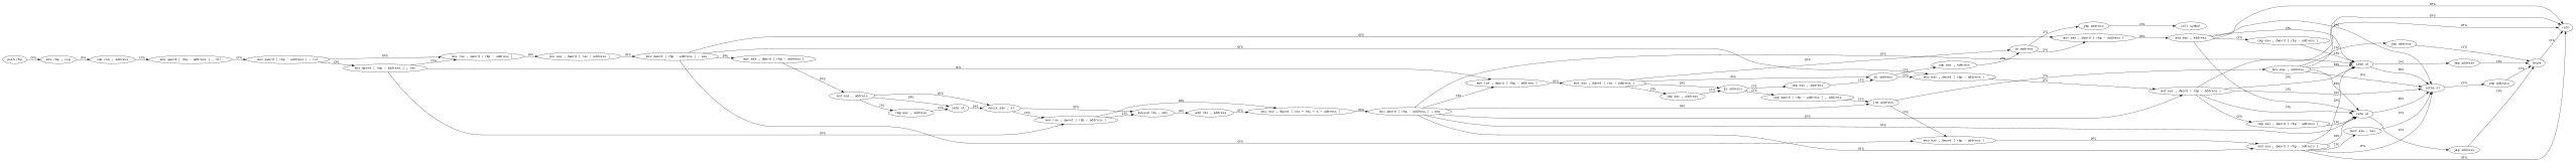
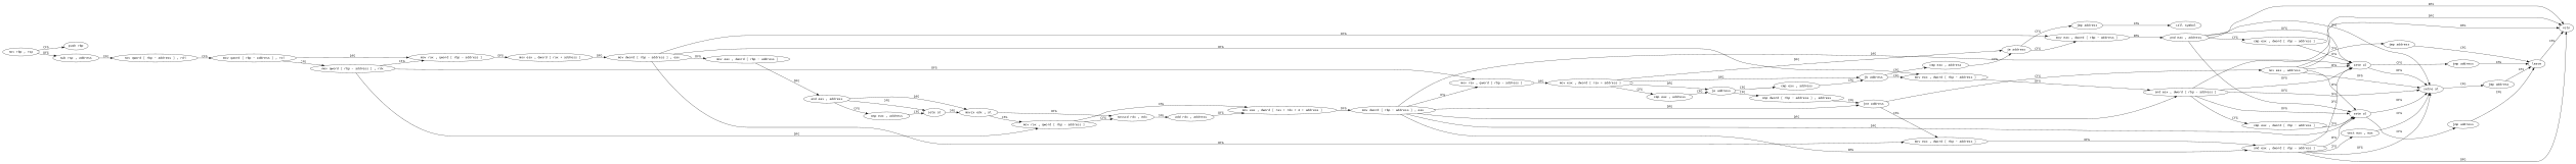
  digraph {
    fontname="Source Code Pro"
    rankdir=LR
    node [fontname="Source Code Pro"]
    edge [fontname="Source Code Pro"]
    n1 [label="push rbp"]
    n2 [label="mov rbp , rsp"]
    n3 [label="sub rsp , address"]
    n4 [label="mov qword [ rbp - address ] , rdi"]
    n5 [label="mov qword [ rbp - address ] , rsi"]
    n6 [label="mov qword [ rbp - address ] , rdx"]
    n7 [label="mov rax , qword [ rbp - address ]"]
    n8 [label="mov rax , qword [ rbp - address ]"]
    n9 [label="mov rax , qword [ rbp - address ]"]
    n10 [label="mov eax , dword [ rax + address ]"]
    n11 [label="movsxd rdx , edx"]
    n12 [label="mov eax , dword [ rax + rdx * 4 + address ]"]
    n13 [label="mov eax , dword [ rax + address ]"]
    n14 [label="mov dword [ rbp - address ] , eax"]
    n15 [label="mov eax , dword [ rbp - address ]"]
    n16 [label="mov eax , dword [ rbp - address ]"]
    n17 [label="mov eax , dword [ rbp - address ]"]
    n18 [label="mov eax , dword [ rbp - address ]"]
    n19 [label="and eax , address"]
    n20 [label="and eax , dword [ rbp - address ]"]
    n21 [label="and eax , dword [ rbp - address ]"]
    n22 [label="and eax , address"]
    n23 [label="cmp eax , address"]
    n24 [label="sete al"]
    n25 [label="movzx edx , al"]
    n26 [label="add rdx , address"]
    n27 [label="mov dword [ rbp - address ] , eax"]
    n28 [label="jne address"]
    n29 [label="sete al"]
    n30 [label="sete al"]
    n31 [label="mov eax , address"]
    n32 [label="setne al"]
    n33 [label=retn]
    n34 [label="test eax , eax"]
    n35 [label="cmp eax , dword [ rbp - address ]"]
    n36 [label="jmp address"]
    n37 [label="jmp address"]
    n38 [label="cmp eax , address"]
    n39 [label="je address"]
    n40 [label="jb address"]
    n41 [label="je address"]
    n42 [label="cmp dword [ rbp - address ] , address"]
    n43 [label="cmp eax , address"]
    n44 [label="cmp eax , address"]
    n45 [label="jmp address"]
    n46 [label="jmp address"]
    n47 [label="jmp address"]
    n48 [label=leave]
    n49 [label="call symbol"]
    n50 [label="cmp eax , dword [ rbp - address ]"]
-   n1 -> n2 [label=CFG]
+   n2 -> n1 [label=CFG]
    n2 -> n3 [label=DFG]
    n3 -> n4 [label=CFG]
    n4 -> n5 [label=CFG]
    n5 -> n6 [label=CFG]
    n5 -> n7 [label=DFG]
    n6 -> n7 [label=CFG]
    n6 -> n8 [label=DFG]
    n6 -> n9 [label=DFG]
    n7 -> n10 [label=DFG]
    n8 -> n11 [label=CFG]
    n8 -> n12 [label=DFG]
    n9 -> n13 [label=DFG]
    n10 -> n14 [label=DFG]
    n11 -> n26 [label=DFG]
    n12 -> n27 [label=DFG]
    n13 -> n38 [label=CFG]
    n13 -> n39 [label=DFG]
    n13 -> n40 [label=DFG]
    n13 -> n41 [label=DFG]
    n14 -> n15 [label=DFG]
    n14 -> n16 [label=DFG]
    n14 -> n17 [label=DFG]
    n14 -> n18 [label=DFG]
    n15 -> n19 [label=DFG]
    n16 -> n20 [label=DFG]
    n17 -> n21 [label=DFG]
    n18 -> n22 [label=DFG]
    n19 -> n23 [label=CFG]
    n19 -> n24 [label=DFG]
    n19 -> n25 [label=DFG]
    n20 -> n29 [label=DFG]
    n20 -> n30 [label=DFG]
    n20 -> n32 [label=DFG]
    n20 -> n33 [label=DFG]
    n20 -> n34 [label=CFG]
    n21 -> n29 [label=DFG]
    n21 -> n30 [label=DFG]
    n21 -> n32 [label=DFG]
    n21 -> n33 [label=DFG]
    n21 -> n35 [label=CFG]
    n22 -> n29 [label=DFG]
    n22 -> n30 [label=DFG]
    n22 -> n32 [label=DFG]
    n22 -> n33 [label=DFG]
    n22 -> n50 [label=CFG]
    n23 -> n24 [label=CFG]
    n24 -> n25 [label=DFG]
    n25 -> n8 [label=CFG]
    n25 -> n11 [label=DFG]
    n26 -> n12 [label=DFG]
    n27 -> n9 [label=CFG]
    n27 -> n20 [label=DFG]
    n27 -> n21 [label=DFG]
    n27 -> n28 [label=DFG]
    n27 -> n29 [label=DFG]
    n27 -> n30 [label=DFG]
    n28 -> n16 [label=CFG]
    n28 -> n31 [label=CFG]
    n29 -> n32 [label=DFG]
    n29 -> n36 [label=CFG]
    n30 -> n32 [label=DFG]
    n30 -> n37 [label=CFG]
    n31 -> n29 [label=DFG]
    n31 -> n30 [label=DFG]
    n31 -> n32 [label=DFG]
    n31 -> n33 [label=DFG]
    n31 -> n46 [label=CFG]
    n32 -> n47 [label=CFG]
    n34 -> n32 [label=CFG]
    n35 -> n29 [label=CFG]
    n36 -> n48 [label=CFG]
    n37 -> n48 [label=CFG]
    n38 -> n39 [label=CFG]
    n39 -> n42 [label=CFG]
    n39 -> n43 [label=CFG]
    n40 -> n17 [label=CFG]
    n40 -> n44 [label=CFG]
    n41 -> n18 [label=CFG]
    n41 -> n45 [label=CFG]
    n42 -> n28 [label=CFG]
    n43 -> n40 [label=CFG]
    n44 -> n41 [label=CFG]
    n45 -> n49 [label=CFG]
    n46 -> n48 [label=CFG]
    n47 -> n48 [label=CFG]
    n48 -> n33 [label=CFG]
    n50 -> n30 [label=CFG]
  }
